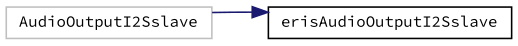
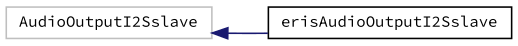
  digraph {
    rankdir=LR
    fontname="Source Code Pro"
    node [fillcolor=white fontname="Source Code Pro" fontsize=10 shape=record style=filled]
    n1 [color=grey75 height=0.2 label=AudioOutputI2Sslave width=0.4]
    n2 [color=black height=0.2 label=erisAudioOutputI2Sslave width=0.4]
-   n2 -> n1 [color=midnightblue dir=back fontname="Source Code Pro" fontsize=10 labelfontname=Helvetica labelfontsize=10 style=solid]
+   n1 -> n2 [color=midnightblue dir=back fontname="Source Code Pro" fontsize=10 labelfontname=Helvetica labelfontsize=10 style=solid]
  }
